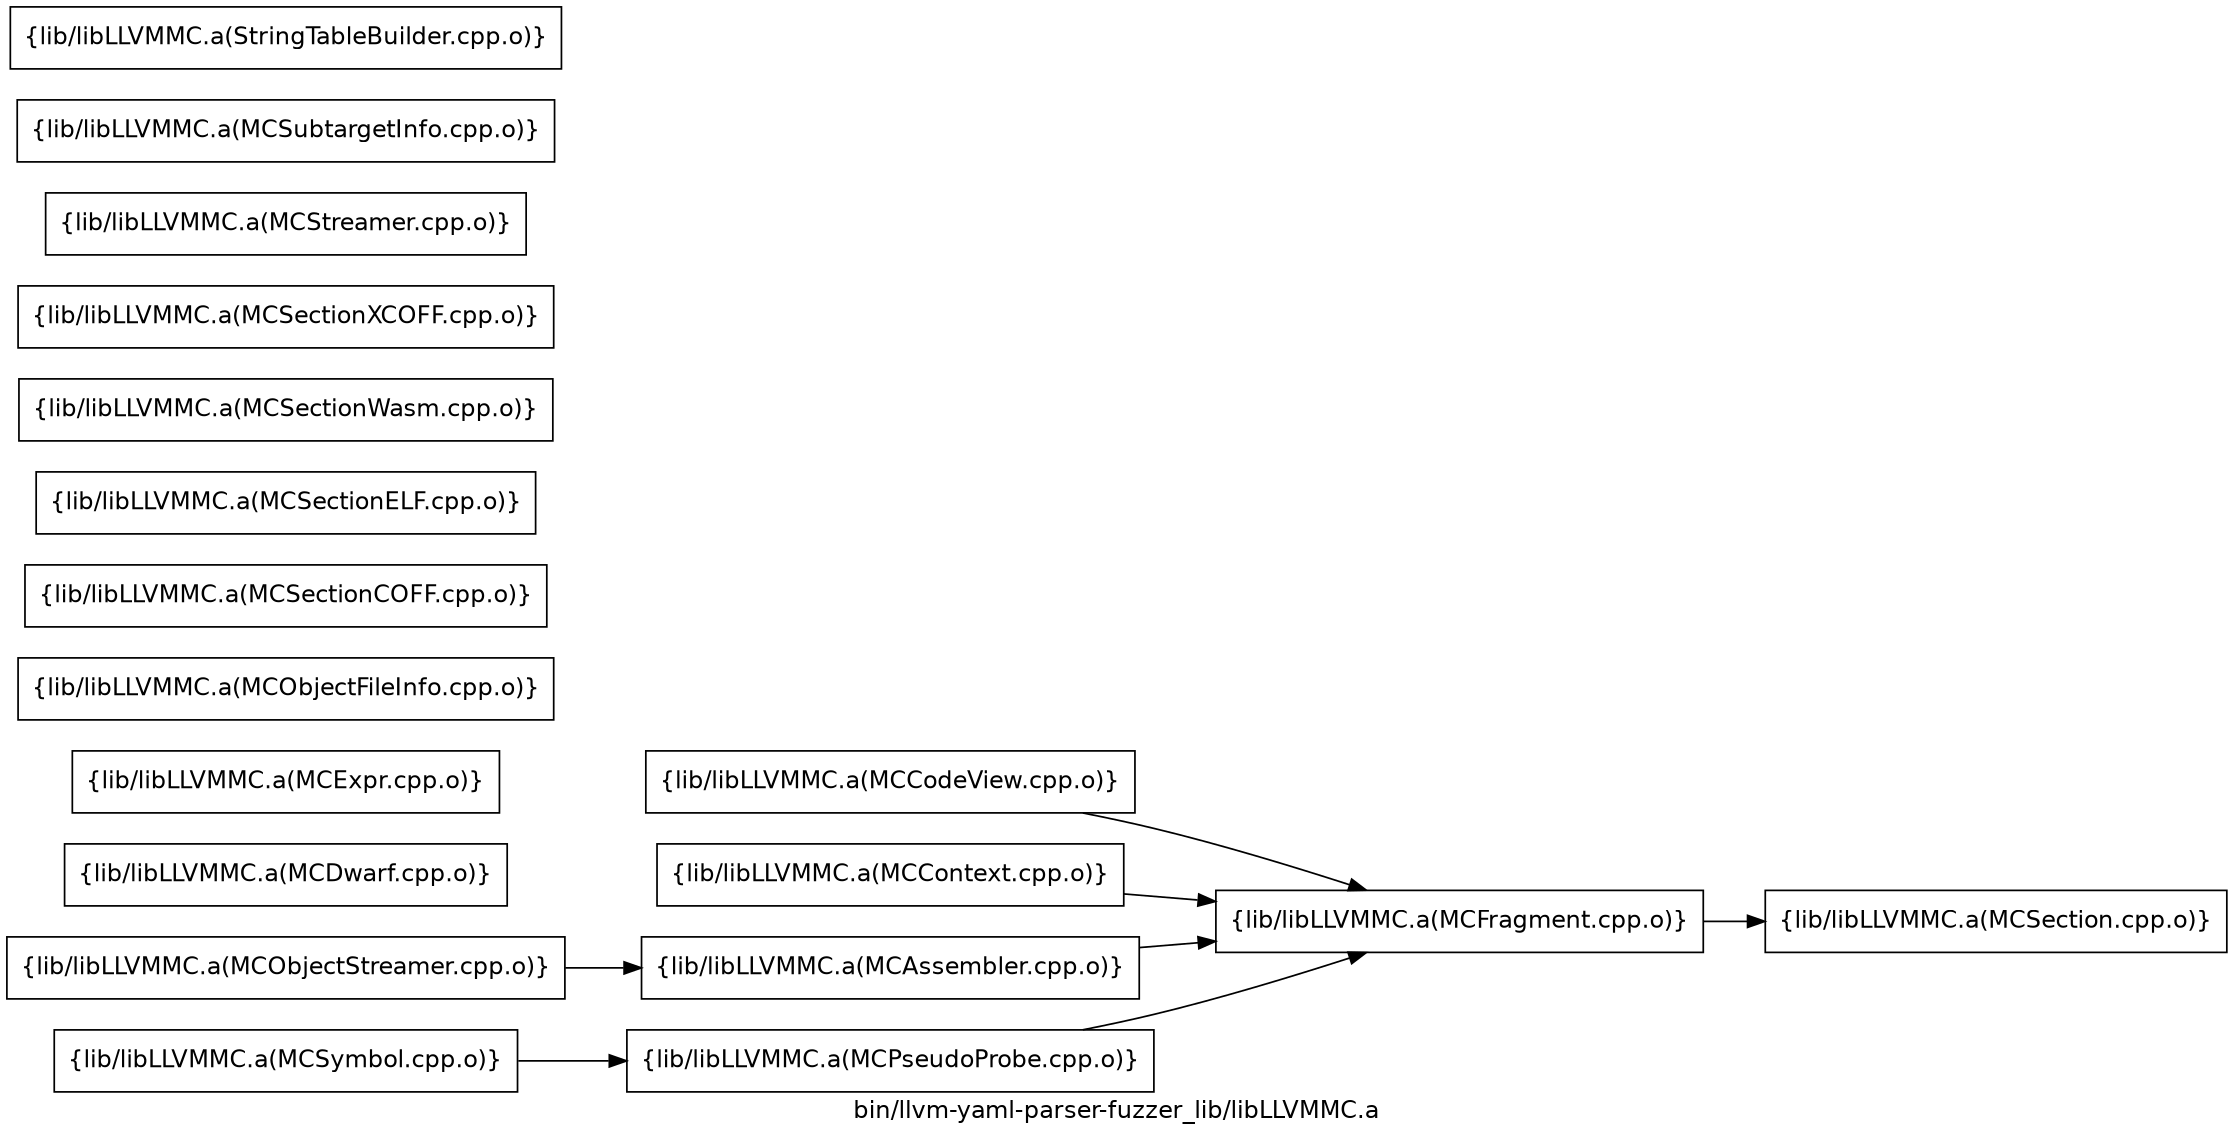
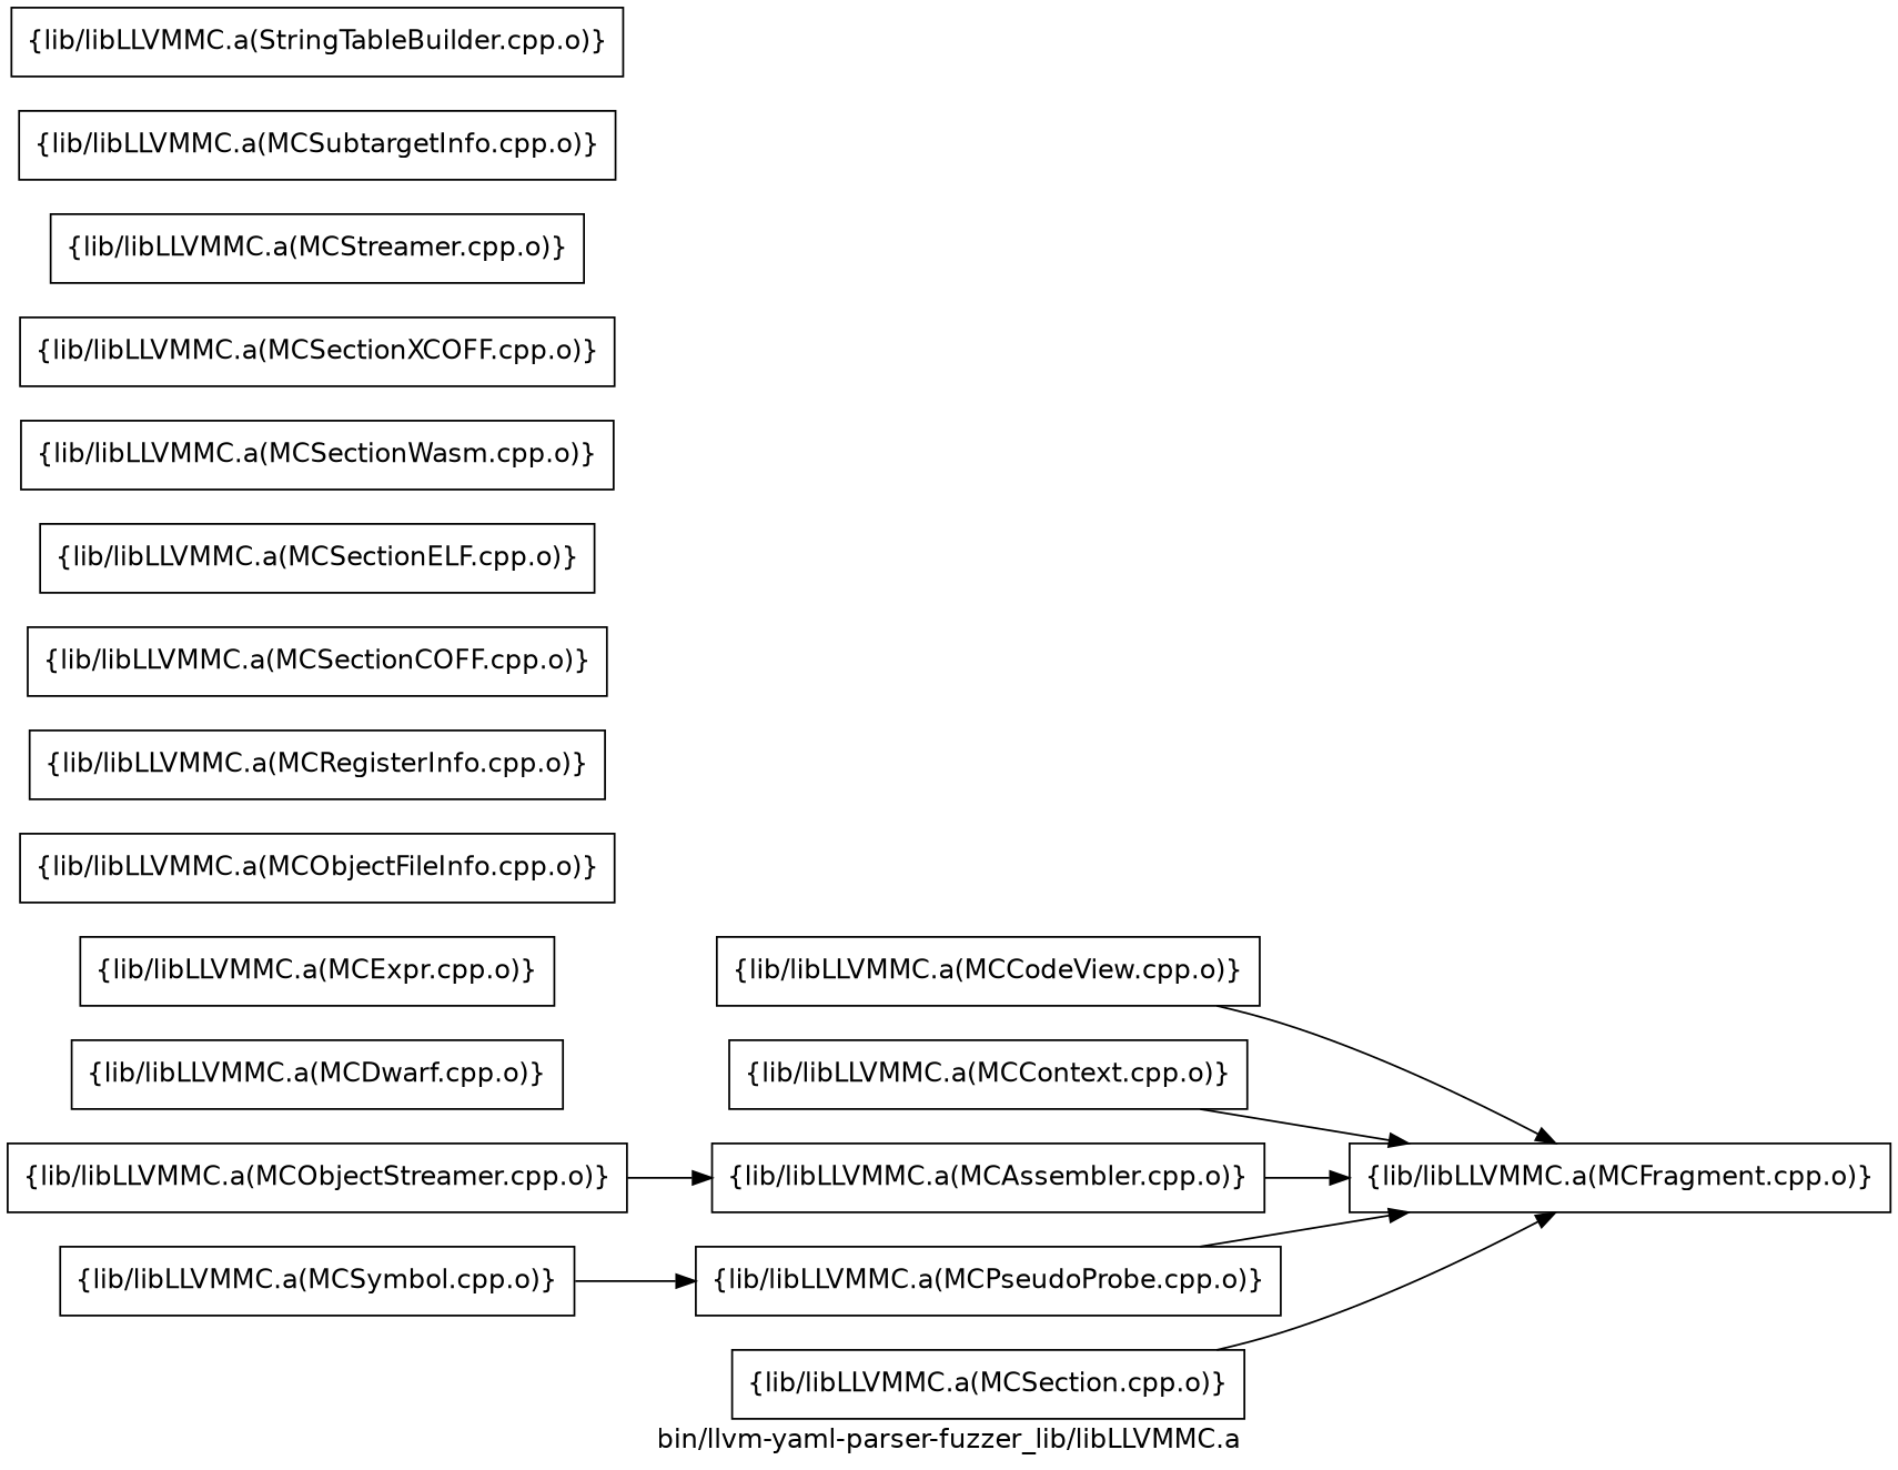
  digraph {
    fontname="DejaVu Sans"
    label="bin/llvm-yaml-parser-fuzzer_lib/libLLVMMC.a"
    rankdir=LR
    node [fontname="DejaVu Sans" group=0 shape=box]
    edge [fontname="DejaVu Sans"]
    n1 [label="{lib/libLLVMMC.a(MCCodeView.cpp.o)}"]
    n2 [label="{lib/libLLVMMC.a(MCFragment.cpp.o)}"]
    n3 [label="{lib/libLLVMMC.a(MCContext.cpp.o)}"]
    n4 [label="{lib/libLLVMMC.a(MCDwarf.cpp.o)}"]
    n5 [label="{lib/libLLVMMC.a(MCExpr.cpp.o)}"]
    n6 [label="{lib/libLLVMMC.a(MCAssembler.cpp.o)}"]
    n7 [label="{lib/libLLVMMC.a(MCObjectFileInfo.cpp.o)}"]
    n8 [label="{lib/libLLVMMC.a(MCObjectStreamer.cpp.o)}"]
    n9 [label="{lib/libLLVMMC.a(MCPseudoProbe.cpp.o)}"]
+   n10 [label="{lib/libLLVMMC.a(MCRegisterInfo.cpp.o)}"]
    n11 [label="{lib/libLLVMMC.a(MCSection.cpp.o)}"]
    n12 [label="{lib/libLLVMMC.a(MCSectionCOFF.cpp.o)}"]
    n13 [label="{lib/libLLVMMC.a(MCSectionELF.cpp.o)}"]
    n14 [label="{lib/libLLVMMC.a(MCSectionWasm.cpp.o)}"]
    n15 [label="{lib/libLLVMMC.a(MCSectionXCOFF.cpp.o)}"]
    n16 [label="{lib/libLLVMMC.a(MCStreamer.cpp.o)}"]
    n17 [label="{lib/libLLVMMC.a(MCSubtargetInfo.cpp.o)}"]
    n18 [label="{lib/libLLVMMC.a(MCSymbol.cpp.o)}"]
    n19 [label="{lib/libLLVMMC.a(StringTableBuilder.cpp.o)}"]
    subgraph sub_1 {
      rank=same
      n1
    }
    n1 -> n2
    n3 -> n2
    n6 -> n2
    n8 -> n6
    n9 -> n2
-   n2 -> n11
+   n11 -> n2
    n18 -> n9
  }
